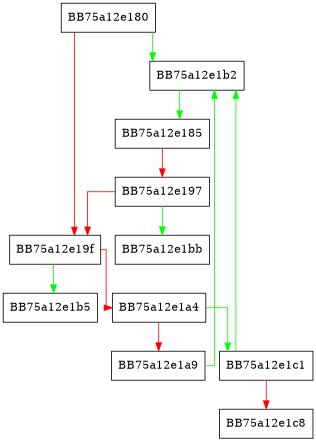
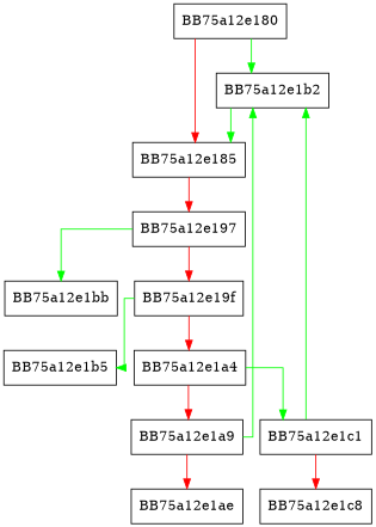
  digraph {
    splines=ortho
    node [shape=box]
    edge [color=green]
    BB75a12e180
    BB75a12e1b2
    BB75a12e185
    BB75a12e197
    BB75a12e1bb
    BB75a12e19f
    BB75a12e1b5
    BB75a12e1a4
    BB75a12e1c1
    BB75a12e1a9
    BB75a12e1c8
+   BB75a12e1ae
    BB75a12e180 -> BB75a12e1b2
-   BB75a12e180 -> BB75a12e19f [color=red]
+   BB75a12e180 -> BB75a12e185 [color=red]
    BB75a12e1b2 -> BB75a12e185
    BB75a12e185 -> BB75a12e197 [color=red]
    BB75a12e197 -> BB75a12e1bb
    BB75a12e197 -> BB75a12e19f [color=red]
    BB75a12e19f -> BB75a12e1b5
    BB75a12e19f -> BB75a12e1a4 [color=red]
    BB75a12e1a4 -> BB75a12e1c1
    BB75a12e1a4 -> BB75a12e1a9 [color=red]
    BB75a12e1c1 -> BB75a12e1b2
    BB75a12e1c1 -> BB75a12e1c8 [color=red]
    BB75a12e1a9 -> BB75a12e1b2
+   BB75a12e1a9 -> BB75a12e1ae [color=red]
  }
